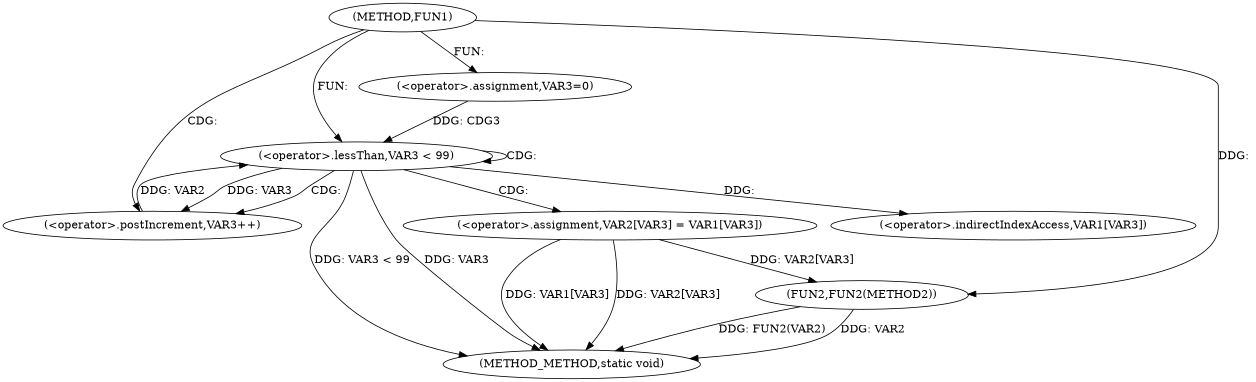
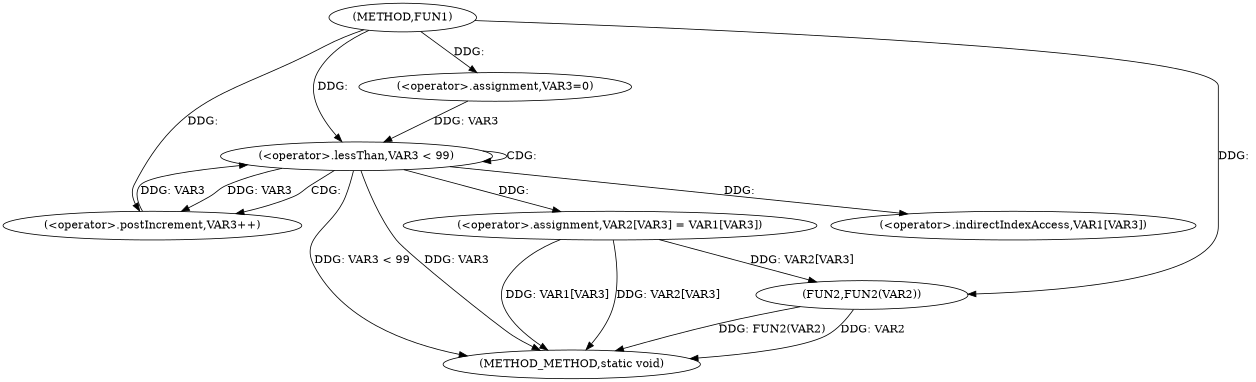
  digraph {
    n1 [label="(METHOD,FUN1)"]
    n2 [label="(<operator>.assignment,VAR3=0)"]
    n3 [label="(<operator>.lessThan,VAR3 < 99)"]
    n4 [label="(<operator>.postIncrement,VAR3++)"]
-   n5 [label="(FUN2,FUN2(METHOD2))"]
+   n5 [label="(FUN2,FUN2(VAR2))"]
    n6 [label="(METHOD_METHOD,static void)"]
    n7 [label="(<operator>.assignment,VAR2[VAR3] = VAR1[VAR3])"]
    n8 [label="(<operator>.indirectIndexAccess,VAR1[VAR3])"]
-   n1 -> n2 [label="FUN: "]
-   n1 -> n3 [label="FUN: "]
-   n1 -> n4 [label="CDG: "]
+   n1 -> n2 [label="DDG: "]
+   n1 -> n3 [label="DDG: "]
+   n1 -> n4 [label="DDG: "]
    n1 -> n5 [label="DDG: "]
-   n2 -> n3 [label="DDG: CDG3"]
+   n2 -> n3 [label="DDG: VAR3"]
    n3 -> n3 [label="CDG: "]
    n3 -> n4 [label="DDG: VAR3"]
    n3 -> n4 [label="CDG: "]
    n3 -> n6 [label="DDG: VAR3 < 99"]
    n3 -> n6 [label="DDG: VAR3"]
-   n3 -> n7 [label="CDG: "]
+   n3 -> n7 [label="DDG: "]
    n3 -> n8 [label="DDG: "]
-   n4 -> n3 [label="DDG: VAR2"]
+   n4 -> n3 [label="DDG: VAR3"]
    n5 -> n6 [label="DDG: FUN2(VAR2)"]
    n5 -> n6 [label="DDG: VAR2"]
    n7 -> n5 [label="DDG: VAR2[VAR3]"]
    n7 -> n6 [label="DDG: VAR2[VAR3]"]
    n7 -> n6 [label="DDG: VAR1[VAR3]"]
  }
